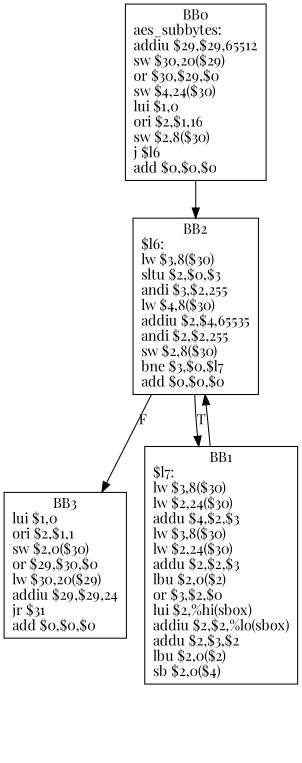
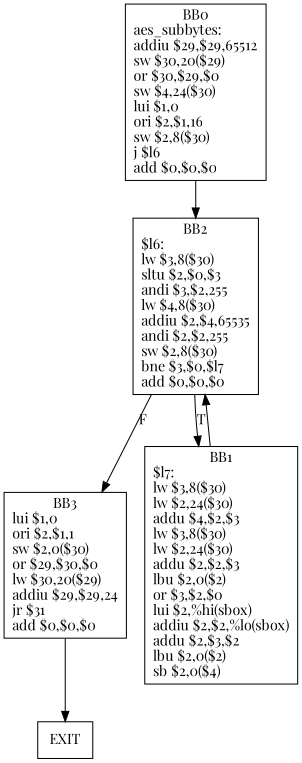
  digraph {
    fontname="Playfair Display"
    node [shape=box fontname="Playfair Display"]
    edge [style=filled fontname="Playfair Display"]
    n1 [label="BB0\naes_subbytes:\laddiu $29,$29,65512\lsw $30,20($29)\lor $30,$29,$0\lsw $4,24($30)\llui $1,0\lori $2,$1,16\lsw $2,8($30)\lj $l6\ladd $0,$0,$0\l"]
    n2 [label="BB2\n$l6:\llw $3,8($30)\lsltu $2,$0,$3\landi $3,$2,255\llw $4,8($30)\laddiu $2,$4,65535\landi $2,$2,255\lsw $2,8($30)\lbne $3,$0,$l7\ladd $0,$0,$0\l"]
    n3 [label="BB3\nlui $1,0\lori $2,$1,1\lsw $2,0($30)\lor $29,$30,$0\llw $30,20($29)\laddiu $29,$29,24\ljr $31\ladd $0,$0,$0\l"]
    n4 [label="BB1\n$l7:\llw $3,8($30)\llw $2,24($30)\laddu $4,$2,$3\llw $3,8($30)\llw $2,24($30)\laddu $2,$2,$3\llbu $2,0($2)\lor $3,$2,$0\llui $2,%hi(sbox)\laddiu $2,$2,%lo(sbox)\laddu $2,$3,$2\llbu $2,0($2)\lsb $2,0($4)\l"]
+   EXIT
    n1 -> n2
    n2 -> n3 [label=F]
    n2 -> n4 [label=T]
+   n3 -> EXIT
    n4 -> n2
  }
